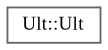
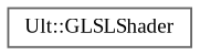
  digraph {
    rankdir=LR
    fontname="Liberation Serif"
-   n1 [color=grey40 fillcolor=white fontname="Liberation Serif" fontsize=10 height=0.2 label="Ult::Ult" shape=box style=filled width=0.4]
+   n1 [color=grey40 fillcolor=white fontname="Liberation Serif" fontsize=10 height=0.2 label="Ult::GLSLShader" shape=box style=filled width=0.4]
  }
